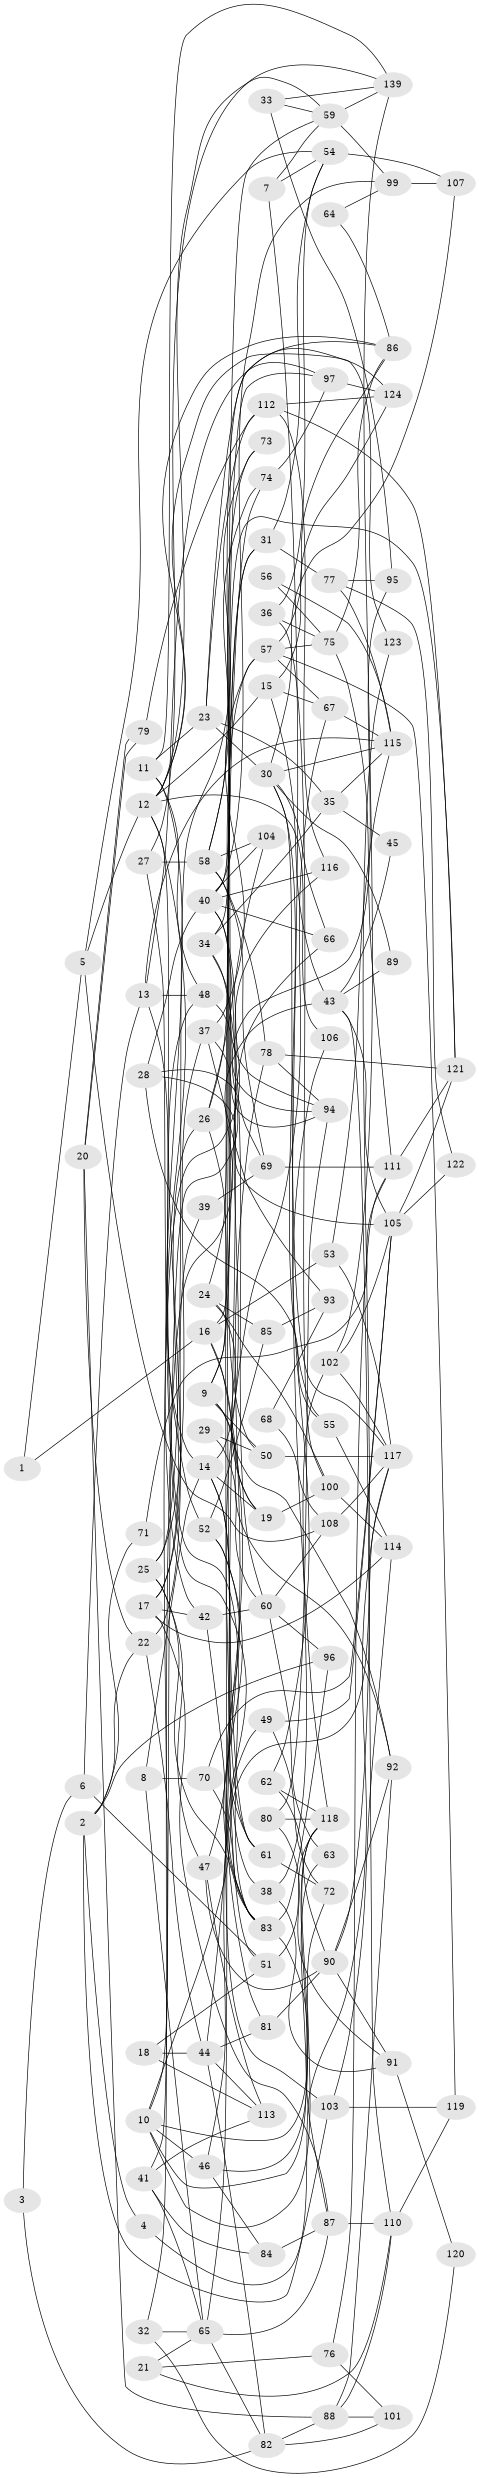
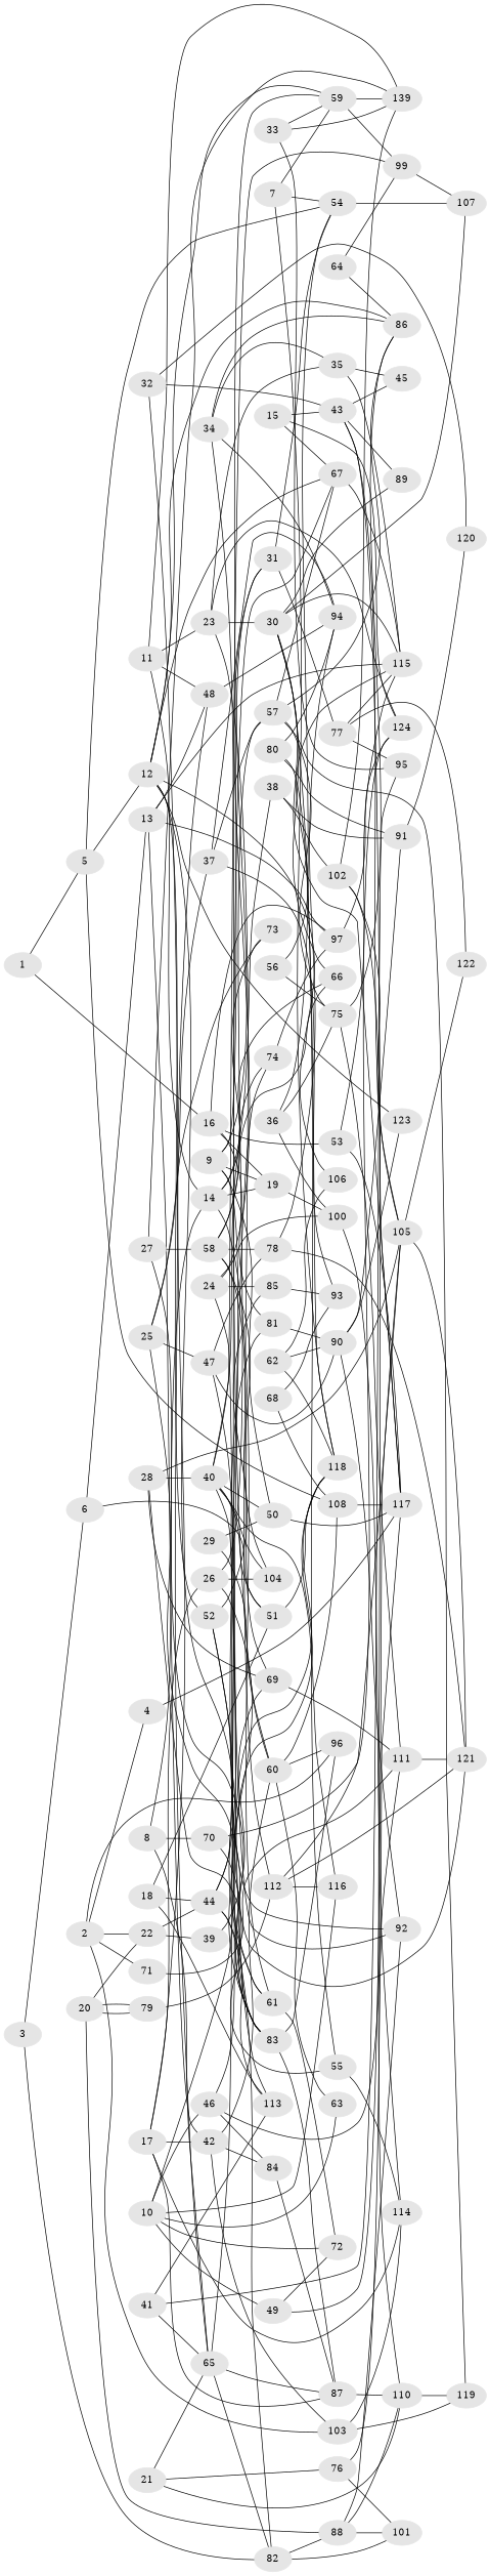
  graph {
    rankdir=LR
    node [color=gray90 style=filled]
    1
    5
    16
    12
    54
    108
    19
    97
    53
    81
    2
    4
    22
    71
    96
    103
    117
    44
    39
    111
    114
    119
    3
    6
    82
    13
    51
    88
    101
    59
    15
    52
    83
    86
    106
    123
    107
    48
    42
    115
    118
    7
    n43 [label=139]
    99
    8
    14
    65
    70
    38
    61
    66
    87
    74
    105
    9
    31
    50
    92
    100
    77
    10
    46
    49
    63
    72
    116
    84
    11
    23
    124
    30
    35
    112
    94
    43
    67
    85
    60
    91
    102
    110
    89
    45
    90
    17
    26
    57
    104
    18
    113
    20
    79
    21
    76
    69
    55
    121
    24
    93
    25
    37
    47
    73
    78
    75
    27
    58
    28
    40
    122
    29
    95
    32
    120
    33
    34
    36
    41
    56
    62
    64
    68
    80
    1 -- 5
    1 -- 16
    5 -- 12
    5 -- 54
    5 -- 108
    16 -- 19
    16 -- 97
    16 -- 53
    16 -- 81
    12 -- 59
-   12 -- 15
+   12 -- 67
    12 -- 52
    12 -- 83
    12 -- 86
    12 -- 106
    12 -- 123
    54 -- 107
    108 -- 117
    19 -- 100
    97 -- 124
    53 -- 117
    53 -- 115
    81 -- 90
    2 -- 4
    2 -- 22
    2 -- 71
    2 -- 96
    2 -- 103
    4 -- 117
    22 -- 44
    22 -- 39
    71 -- 111
    103 -- 114
    103 -- 119
    44 -- 81
    44 -- 82
    44 -- 67
    44 -- 113
    39 -- 69
    111 -- 121
    3 -- 6
    3 -- 82
    6 -- 13
    6 -- 51
    82 -- 88
    82 -- 101
    13 -- 97
    13 -- 48
    13 -- 42
    13 -- 115
    51 -- 118
    88 -- 101
    88 -- 92
    88 -- 110
    59 -- n43
    59 -- 99
    15 -- 124
    15 -- 43
    15 -- 67
    52 -- 83
    52 -- 61
    52 -- 85
    83 -- 96
    83 -- 87
    48 -- 94
    42 -- 103
-   41 -- 84
+   42 -- 84
    42 -- 60
    7 -- 54
    7 -- 59
    7 -- 118
    99 -- 107
    8 -- 14
    8 -- 65
    8 -- 70
    14 -- 19
    14 -- 38
    14 -- 61
    14 -- 66
    65 -- 82
    65 -- 87
    65 -- 74
    70 -- 83
    70 -- 105
    38 -- 91
    38 -- 102
    61 -- 72
    87 -- 110
    74 -- 97
    105 -- 121
    105 -- 122
    9 -- 19
    9 -- 59
    9 -- 31
    9 -- 50
    9 -- 92
    31 -- 54
    31 -- 77
    50 -- 117
    100 -- 114
    77 -- 115
    77 -- 122
    77 -- 95
    10 -- 118
    10 -- 46
    10 -- 49
    10 -- 63
    10 -- 72
    10 -- 116
    46 -- 117
    46 -- 118
    46 -- 84
    49 -- 105
    49 -- 72
    84 -- 87
    11 -- 48
    11 -- n43
    11 -- 14
    11 -- 23
    23 -- 124
    23 -- 30
    23 -- 35
    23 -- 112
    30 -- 117
    30 -- 107
    30 -- 115
    30 -- 66
    30 -- 89
    30 -- 55
    35 -- 115
    35 -- 45
    112 -- 116
    112 -- 124
    112 -- 121
    43 -- 105
    43 -- 110
    43 -- 89
    43 -- 45
    67 -- 115
    85 -- 93
    60 -- 108
    60 -- 96
    60 -- 63
    91 -- 120
    102 -- 117
    102 -- n43
    102 -- 105
    110 -- 119
    90 -- 123
    90 -- 92
    90 -- 91
    17 -- 114
    17 -- 48
    17 -- 42
    17 -- 87
    17 -- 26
    26 -- 61
    26 -- 57
    26 -- 104
    57 -- 119
    57 -- 86
    57 -- 67
    57 -- 75
    18 -- 44
    18 -- 51
    18 -- 113
    20 -- 22
    20 -- 88
    20 -- 79
    20 -- 79
    79 -- 112
    21 -- 65
    21 -- 110
    21 -- 76
    76 -- 111
    76 -- 101
    69 -- 111
    55 -- 114
    24 -- 31
    24 -- 92
    24 -- 100
    24 -- 85
    25 -- 83
    25 -- 37
    25 -- 47
    25 -- 73
    37 -- 94
    37 -- 57
    37 -- 93
    47 -- 90
    47 -- 113
    47 -- 78
    78 -- 94
    78 -- 121
    75 -- 111
    75 -- 86
    27 -- 83
    27 -- n43
    27 -- 58
    58 -- 74
    58 -- 104
    58 -- 69
    58 -- 73
    58 -- 78
    28 -- 105
    28 -- 69
    28 -- 55
    28 -- 40
    40 -- 51
    40 -- 99
    40 -- 66
    40 -- 50
    40 -- 116
    40 -- 104
    40 -- 121
    29 -- 50
    29 -- 60
    32 -- 65
    32 -- 43
    32 -- 120
    33 -- 59
    33 -- n43
    33 -- 95
    34 -- 86
    34 -- 35
    34 -- 94
    34 -- 60
    36 -- 54
    36 -- 100
    36 -- 75
    41 -- 65
    41 -- 113
    41 -- 95
    56 -- 115
    56 -- 75
    62 -- 106
    62 -- 118
    62 -- 90
    64 -- 86
    64 -- 99
    68 -- 108
    68 -- 93
    80 -- 118
    80 -- 94
    80 -- 91
  }
